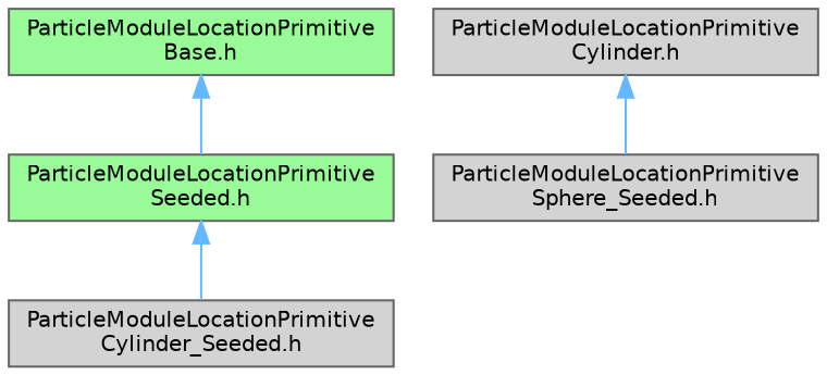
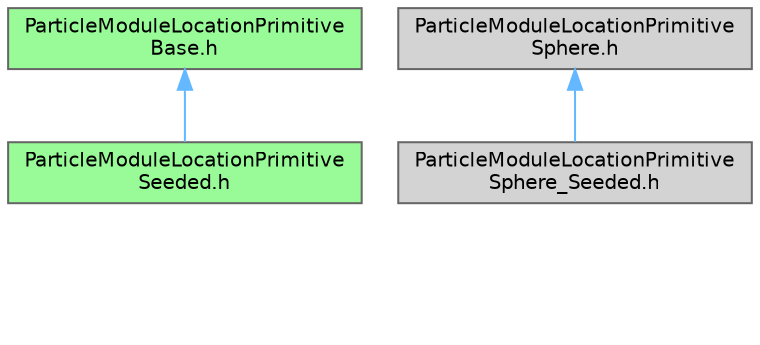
  digraph {
    node [color=grey40 fillcolor=lightgrey fontname=Helvetica fontsize=10 shape=box style=filled]
    edge [color=steelblue1 dir=back fontname=Helvetica fontsize=10 labelfontname=Helvetica labelfontsize=10 style=solid]
    n1 [color=gray40 fillcolor=palegreen fontcolor=black height=0.2 label="ParticleModuleLocationPrimitive\lBase.h" width=0.4]
    n2 [fillcolor=palegreen height=0.2 label="ParticleModuleLocationPrimitive\lSeeded.h" width=0.4]
-   n3 [height=0.2 label="ParticleModuleLocationPrimitive\lCylinder_Seeded.h" width=0.4]
-   n4 [height=0.2 label="ParticleModuleLocationPrimitive\lCylinder.h" width=0.4]
+   n4 [height=0.2 label="ParticleModuleLocationPrimitive\lSphere.h" width=0.4]
    n5 [height=0.2 label="ParticleModuleLocationPrimitive\lSphere_Seeded.h" width=0.4]
    n1 -> n2
-   n2 -> n3
    n4 -> n5
  }
